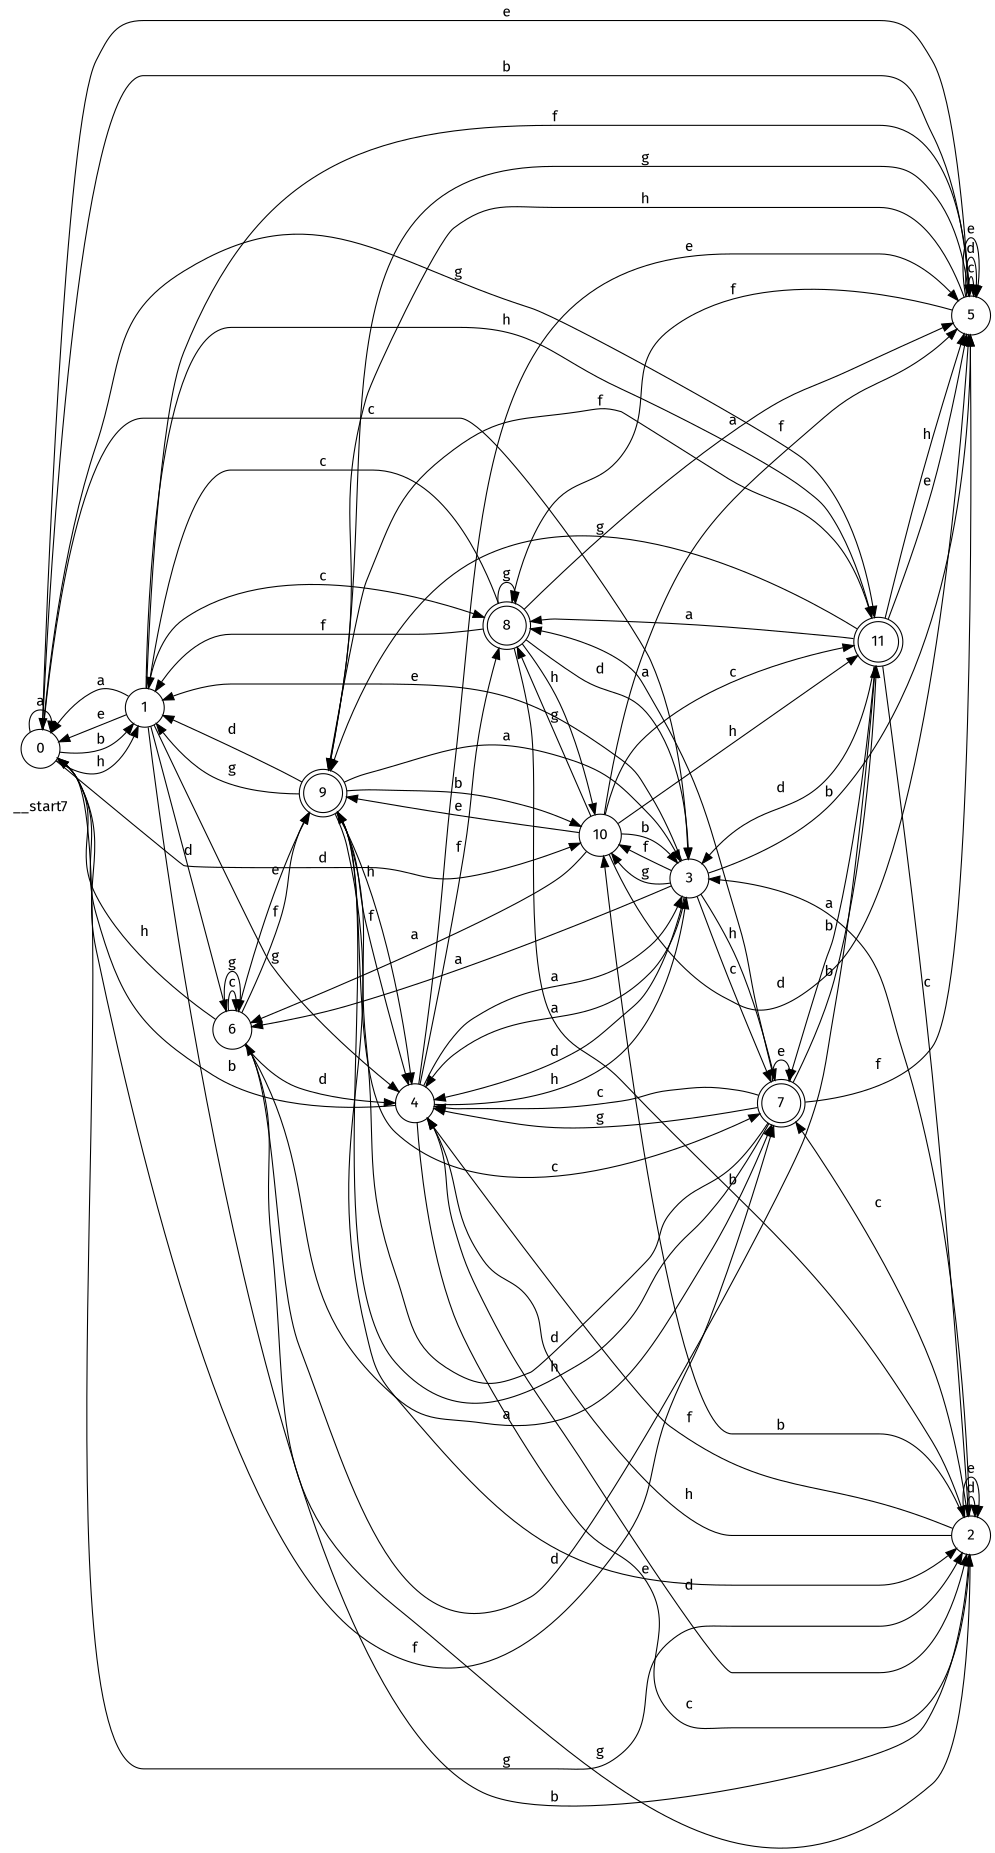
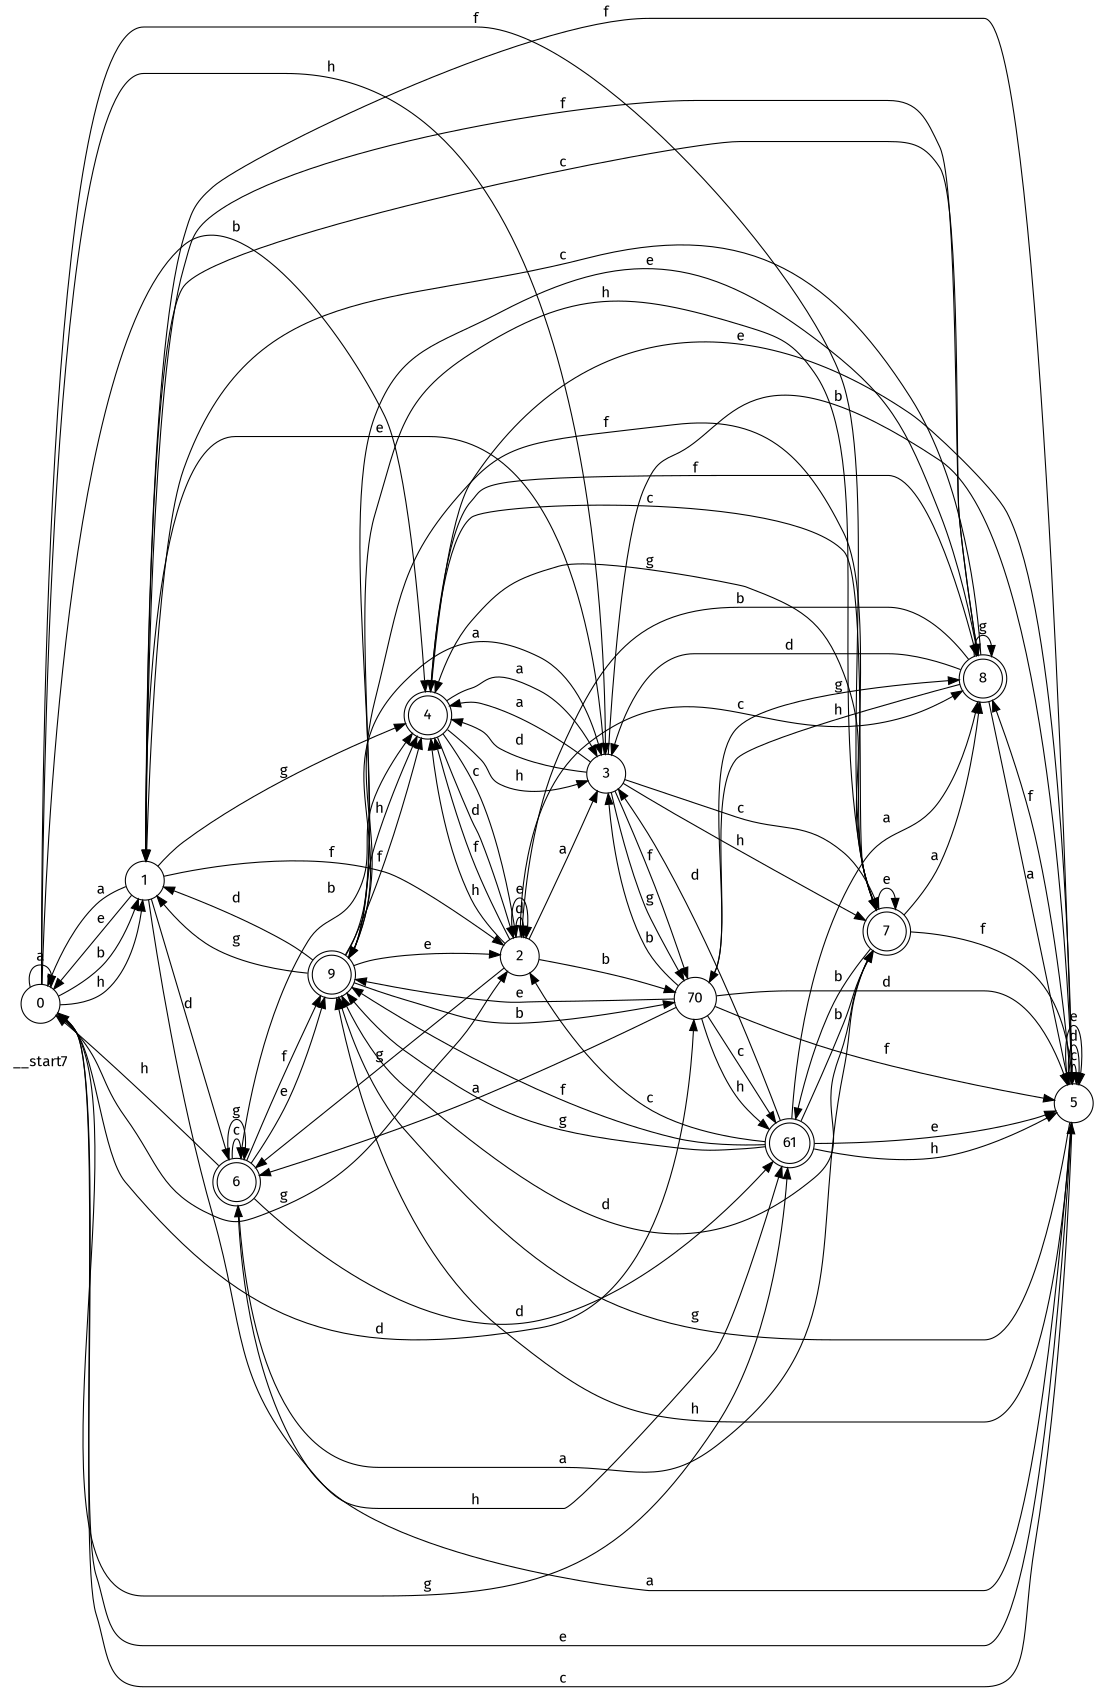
  digraph {
    fontname="Fira Sans"
    rankdir=LR
    node [fontname="Fira Sans" shape=circle color=black fillcolor=white style=filled]
    edge [fontname="Fira Sans"]
    n1 [label=__start7 shape=none color="" fillcolor="" style=""]
    n2 [label=0]
    n3 [label=1]
    n4 [label=2]
    n5 [label=3]
    n6 [label=5]
    n7 [label=7 shape=doublecircle style="rounded,filled"]
-   n8 [label=10]
-   n9 [label=11 shape=doublecircle style="rounded,filled"]
-   n10 [label=4 style="rounded,filled"]
+   n8 [label=70]
+   n9 [label=61 shape=doublecircle style="rounded,filled"]
+   n10 [label=4 shape=doublecircle style="rounded,filled"]
    n11 [label=8 shape=doublecircle style="rounded,filled"]
-   n12 [label=6 style="rounded,filled"]
+   n12 [label=6 shape=doublecircle style="rounded,filled"]
    n13 [label=9 shape=doublecircle style="rounded,filled"]
    n2 -> n2 [label=a]
    n2 -> n3 [label=b]
    n2 -> n3 [label=h]
    n2 -> n4 [label=g]
-   n2 -> n5 [label=c]
+   n2 -> n5 [label=h]
    n2 -> n6 [label=e]
    n2 -> n7 [label=f]
    n2 -> n8 [label=d]
    n2 -> n9 [label=g]
    n3 -> n2 [label=a]
    n3 -> n2 [label=e]
-   n3 -> n4 [label=b]
+   n3 -> n4 [label=f]
    n3 -> n6 [label=f]
    n3 -> n9 [label=h]
    n3 -> n10 [label=g]
    n3 -> n11 [label=c]
    n3 -> n12 [label=d]
    n4 -> n4 [label=d]
    n4 -> n4 [label=e]
    n4 -> n5 [label=a]
    n4 -> n8 [label=b]
    n4 -> n10 [label=f]
    n4 -> n10 [label=h]
-   n4 -> n7 [label=c]
+   n4 -> n11 [label=c]
    n4 -> n12 [label=g]
    n5 -> n3 [label=e]
    n5 -> n6 [label=b]
    n5 -> n7 [label=c]
    n5 -> n7 [label=h]
    n5 -> n8 [label=f]
    n5 -> n8 [label=g]
    n5 -> n10 [label=a]
    n5 -> n10 [label=d]
-   n6 -> n2 [label=b]
+   n6 -> n2 [label=c]
    n6 -> n6 [label=c]
    n6 -> n6 [label=d]
    n6 -> n6 [label=e]
    n6 -> n11 [label=f]
-   n5 -> n12 [label=a]
+   n6 -> n12 [label=a]
    n6 -> n13 [label=g]
    n6 -> n13 [label=h]
    n7 -> n6 [label=f]
    n7 -> n7 [label=e]
    n7 -> n9 [label=b]
    n7 -> n10 [label=c]
    n7 -> n10 [label=g]
    n7 -> n11 [label=a]
    n7 -> n13 [label=d]
    n7 -> n13 [label=h]
    n8 -> n5 [label=b]
    n8 -> n6 [label=d]
    n8 -> n6 [label=f]
    n8 -> n9 [label=c]
    n8 -> n9 [label=h]
    n8 -> n11 [label=g]
    n8 -> n12 [label=a]
    n8 -> n13 [label=e]
    n9 -> n4 [label=c]
    n9 -> n5 [label=d]
    n9 -> n6 [label=e]
    n9 -> n6 [label=h]
    n9 -> n7 [label=b]
    n9 -> n11 [label=a]
    n9 -> n13 [label=f]
    n9 -> n13 [label=g]
-   n10 -> n2 [label=b]
+   n2 -> n10 [label=b]
    n10 -> n4 [label=c]
    n10 -> n4 [label=d]
    n10 -> n5 [label=a]
    n10 -> n5 [label=h]
    n10 -> n6 [label=e]
    n10 -> n11 [label=f]
    n11 -> n3 [label=c]
    n11 -> n3 [label=f]
    n11 -> n4 [label=b]
    n11 -> n5 [label=d]
    n11 -> n6 [label=a]
    n11 -> n8 [label=h]
    n11 -> n11 [label=g]
+   n11 -> n13 [label=e]
    n12 -> n2 [label=h]
    n12 -> n7 [label=a]
    n12 -> n9 [label=d]
-   n12 -> n10 [label=d]
+   n12 -> n10 [label=b]
    n12 -> n12 [label=c]
    n12 -> n12 [label=g]
    n12 -> n13 [label=e]
    n12 -> n13 [label=f]
    n13 -> n3 [label=d]
    n13 -> n3 [label=g]
    n13 -> n4 [label=e]
    n13 -> n5 [label=a]
-   n13 -> n7 [label=c]
+   n13 -> n7 [label=f]
    n13 -> n8 [label=b]
    n13 -> n10 [label=f]
    n13 -> n10 [label=h]
  }
